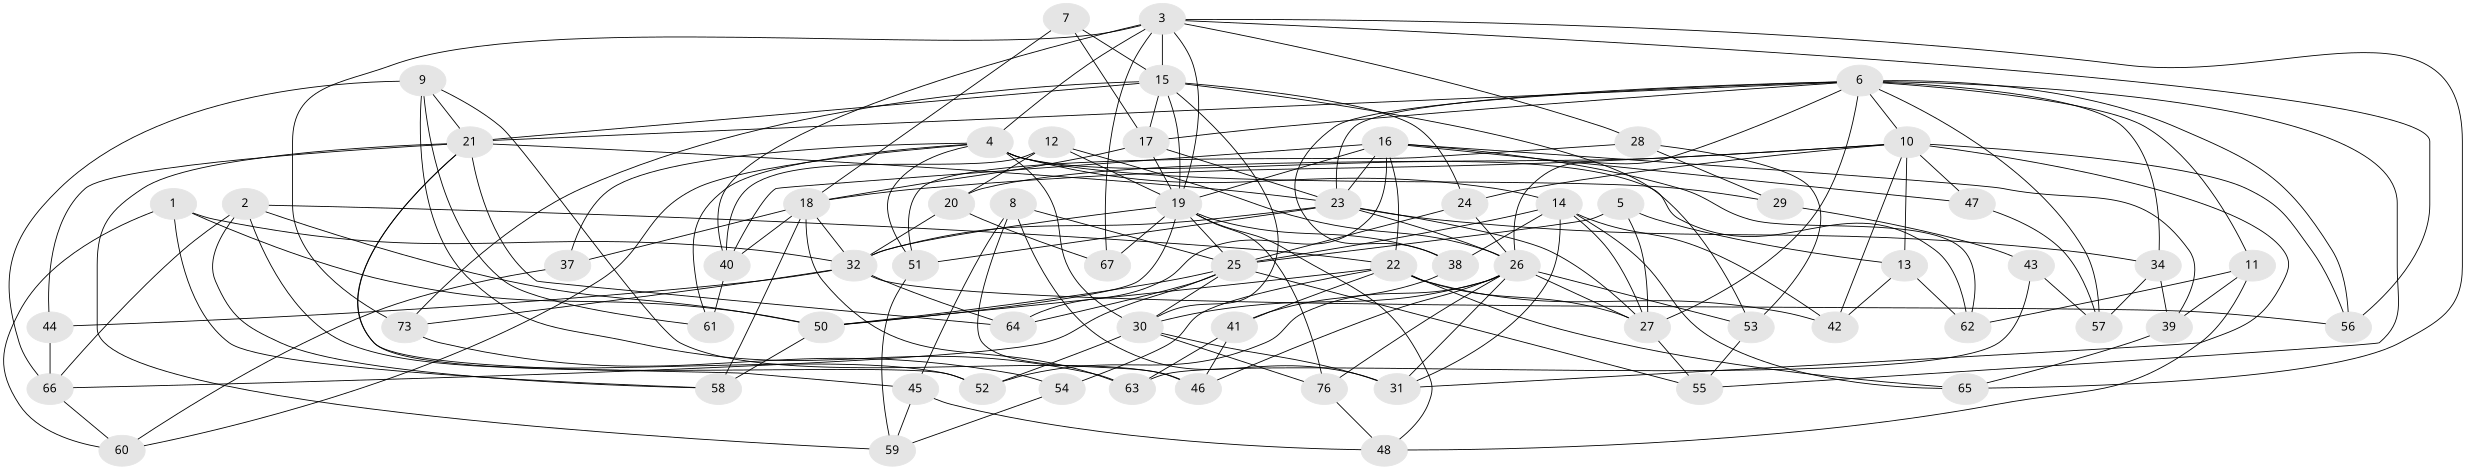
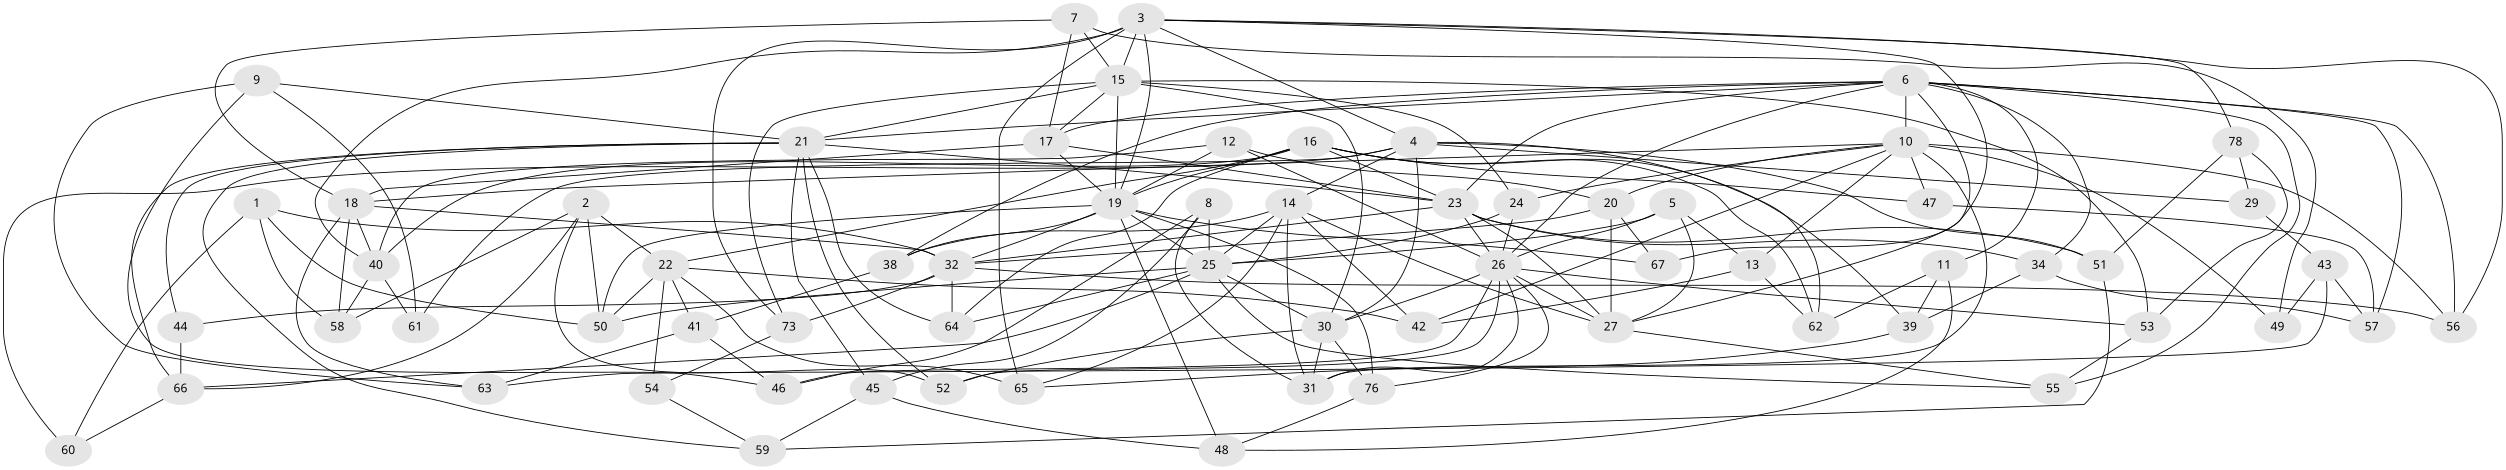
  graph {
    fontname="Noto Sans"
    node [color=gray90 fontname="Noto Sans" style=filled]
    edge [fontname="Noto Sans" weight=1.0]
    1
    32
    50
    58
    60
    n6 [label=73]
    56
    64
    44
    2
    22
    52
    66
    65
    27
    42
    41
    54
    3
    4
    15
    19
-   28
+   28 [label=78]
    40
    67
    14
    29
    30
-   37
    51
    61
    62
    17
    21
    24
    53
    25
    38
    48
    n40 [label=76]
    31
    43
    59
    5
    13
    26
    55
    46
    6
    10
    11
    23
    34
    57
    18
+   49
    20
    47
    39
    45
    7
    63
    8
    9
    12
    16
    1 -- 32
    1 -- 50
    1 -- 58
    1 -- 60
    32 -- n6
    32 -- 56
    32 -- 64 [weight=2.0]
    32 -- 44
    n6 -- 54
    44 -- 66
    2 -- 50 [weight=2.0]
    2 -- 58
    2 -- 22 [weight=3.0]
    2 -- 52
    2 -- 66
    22 -- 50
    22 -- 65
-   22 -- 27 [weight=2.0]
+   20 -- 27 [weight=2.0]
    22 -- 42
    22 -- 41
    22 -- 54 [weight=2.0]
    66 -- 60
    27 -- 55
    41 -- 46
    41 -- 63
    54 -- 59
    3 -- n6
    3 -- 56
    3 -- 65
    3 -- 4
    3 -- 15 [weight=2.0]
    3 -- 19
    3 -- 28
    3 -- 40
    3 -- 67
    4 -- 60
    4 -- 14
    4 -- 29
    4 -- 30 [weight=2.0]
-   4 -- 37
    4 -- 51
    4 -- 61
    4 -- 62
    15 -- n6
    15 -- 19
    15 -- 30
    15 -- 17
    15 -- 21
    15 -- 24
    15 -- 53
    19 -- 32
    19 -- 50
    19 -- 67 [weight=2.0]
    19 -- 25
    19 -- 38
    19 -- 48
    19 -- n40
    28 -- 29
    28 -- 51
    28 -- 53
-   50 -- 58
+   40 -- 58
    40 -- 61 [weight=2.0]
    14 -- 65
    14 -- 27
    14 -- 42
    14 -- 25
    14 -- 38
    14 -- 31
    29 -- 43
    30 -- 52
    30 -- n40
    30 -- 31
-   37 -- 60
    51 -- 59
    17 -- 19
    17 -- 23
    17 -- 18 [weight=2.0]
    21 -- 64
    21 -- 44
    21 -- 52
-   9 -- 66
+   21 -- 66
    21 -- 59
    21 -- 23
    21 -- 45
    24 -- 25
    24 -- 26
    53 -- 55
    25 -- 50
    25 -- 64 [weight=2.0]
    25 -- 66
    25 -- 30
    25 -- 55
    38 -- 41
    n40 -- 48
    43 -- 57
+   43 -- 49
    43 -- 63
    5 -- 27
    5 -- 25
    5 -- 13
+   5 -- 26
    13 -- 42
    13 -- 62
    26 -- 52
    26 -- 27
    26 -- 30
    26 -- 53
    26 -- n40
    26 -- 31
    26 -- 46
    6 -- 56
    6 -- 27
    6 -- 17 [weight=2.0]
    6 -- 21
    6 -- 38
    6 -- 26
    6 -- 55
    6 -- 10
    6 -- 11
    6 -- 23
    6 -- 34
    6 -- 57
    10 -- 56
    10 -- 42
    10 -- 24
    10 -- 31
    10 -- 13
    10 -- 18
+   10 -- 49 [weight=2.0]
    10 -- 20
    10 -- 47
    11 -- 62
    11 -- 48
    11 -- 39
    23 -- 32
    23 -- 27
    23 -- 51
    23 -- 26
    23 -- 34
    34 -- 57
    34 -- 39
    18 -- 32
    18 -- 58
    18 -- 40
-   18 -- 37
    18 -- 63
    20 -- 32
    20 -- 67
    47 -- 57
    39 -- 65
    45 -- 48
    45 -- 59
    7 -- 15
    7 -- 17
    7 -- 18
+   7 -- 49
    8 -- 25
    8 -- 31
    8 -- 46
    8 -- 45
    9 -- 61
    9 -- 21
    9 -- 46
    9 -- 63
    12 -- 19
    12 -- 40
    12 -- 26
    12 -- 20
    16 -- 64
    16 -- 22
    16 -- 19
    16 -- 40 [weight=2.0]
    16 -- 62
    16 -- 23 [weight=2.0]
    16 -- 47
    16 -- 39
  }
